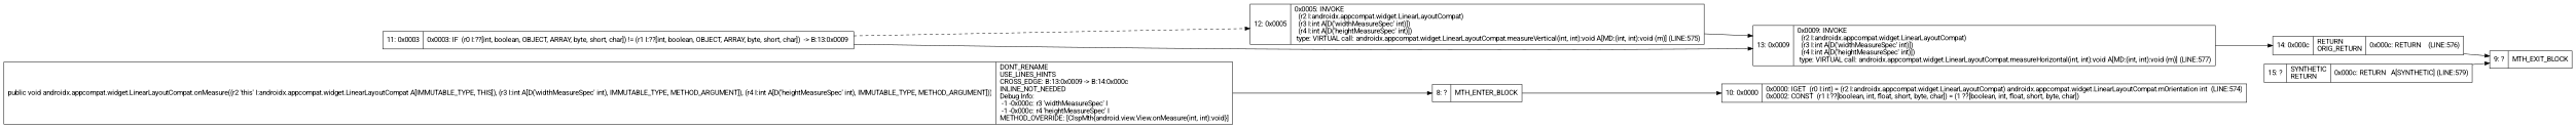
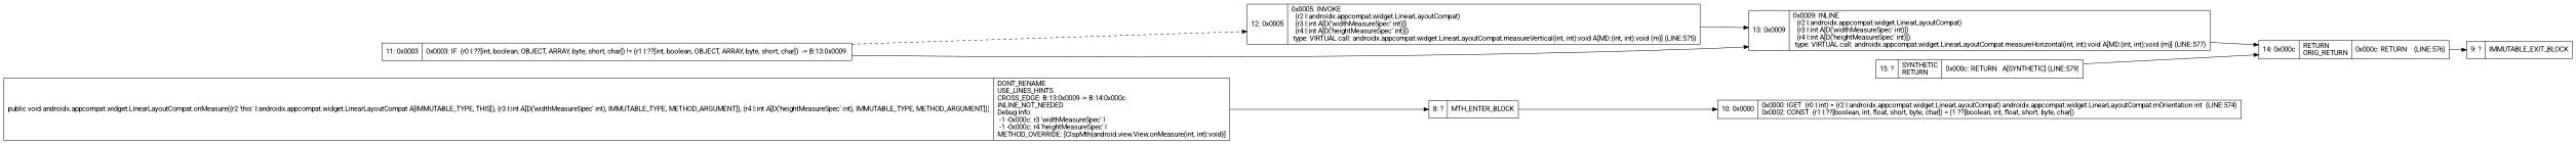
  digraph {
    fontname=Roboto
    rankdir=LR
    node [fontname=Roboto shape=record]
    edge [fontname=Roboto]
    n1 [label="{8\:\ ?|MTH_ENTER_BLOCK\l}"]
    n2 [label="{10\:\ 0x0000|0x0000: IGET  (r0 I:int) = (r2 I:androidx.appcompat.widget.LinearLayoutCompat) androidx.appcompat.widget.LinearLayoutCompat.mOrientation int  (LINE:574)\l0x0002: CONST  (r1 I:??[boolean, int, float, short, byte, char]) = (1 ??[boolean, int, float, short, byte, char]) \l}"]
    n3 [label="{11\:\ 0x0003|0x0003: IF  (r0 I:??[int, boolean, OBJECT, ARRAY, byte, short, char]) != (r1 I:??[int, boolean, OBJECT, ARRAY, byte, short, char])  \-\> B:13:0x0009 \l}"]
    n4 [label="{12\:\ 0x0005|0x0005: INVOKE  \l  (r2 I:androidx.appcompat.widget.LinearLayoutCompat)\l  (r3 I:int A[D('widthMeasureSpec' int)])\l  (r4 I:int A[D('heightMeasureSpec' int)])\l type: VIRTUAL call: androidx.appcompat.widget.LinearLayoutCompat.measureVertical(int, int):void A[MD:(int, int):void (m)] (LINE:575)\l}"]
-   n5 [label="{13\:\ 0x0009|0x0009: INVOKE  \l  (r2 I:androidx.appcompat.widget.LinearLayoutCompat)\l  (r3 I:int A[D('widthMeasureSpec' int)])\l  (r4 I:int A[D('heightMeasureSpec' int)])\l type: VIRTUAL call: androidx.appcompat.widget.LinearLayoutCompat.measureHorizontal(int, int):void A[MD:(int, int):void (m)] (LINE:577)\l}"]
+   n5 [label="{13\:\ 0x0009|0x0009: INLINE  \l  (r2 I:androidx.appcompat.widget.LinearLayoutCompat)\l  (r3 I:int A[D('widthMeasureSpec' int)])\l  (r4 I:int A[D('heightMeasureSpec' int)])\l type: VIRTUAL call: androidx.appcompat.widget.LinearLayoutCompat.measureHorizontal(int, int):void A[MD:(int, int):void (m)] (LINE:577)\l}"]
    n6 [label="{14\:\ 0x000c|RETURN\lORIG_RETURN\l|0x000c: RETURN    (LINE:576)\l}"]
    n7 [label="{15\:\ ?|SYNTHETIC\lRETURN\l|0x000c: RETURN   A[SYNTHETIC] (LINE:579)\l}"]
-   n8 [label="{9\:\ ?|MTH_EXIT_BLOCK\l}"]
+   n8 [label="{9\:\ ?|IMMUTABLE_EXIT_BLOCK\l}"]
    n9 [label="{public void androidx.appcompat.widget.LinearLayoutCompat.onMeasure((r2 'this' I:androidx.appcompat.widget.LinearLayoutCompat A[IMMUTABLE_TYPE, THIS]), (r3 I:int A[D('widthMeasureSpec' int), IMMUTABLE_TYPE, METHOD_ARGUMENT]), (r4 I:int A[D('heightMeasureSpec' int), IMMUTABLE_TYPE, METHOD_ARGUMENT]))  | DONT_RENAME\lUSE_LINES_HINTS\lCROSS_EDGE: B:13:0x0009 \-\> B:14:0x000c\lINLINE_NOT_NEEDED\lDebug Info:\l  \-1 \-0x000c: r3 'widthMeasureSpec' I\l  \-1 \-0x000c: r4 'heightMeasureSpec' I\lMETHOD_OVERRIDE: [ClspMth\{android.view.View.onMeasure(int, int):void\}]\l}"]
    n1 -> n2
    n3 -> n4 [style=dashed]
    n3 -> n5
    n4 -> n5
    n5 -> n6
    n6 -> n8
-   n7 -> n8
+   n7 -> n6
    n9 -> n1
  }
